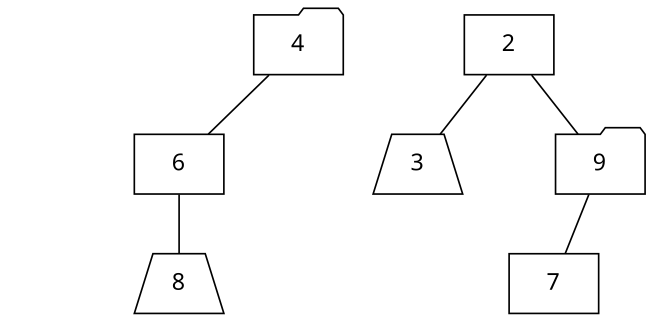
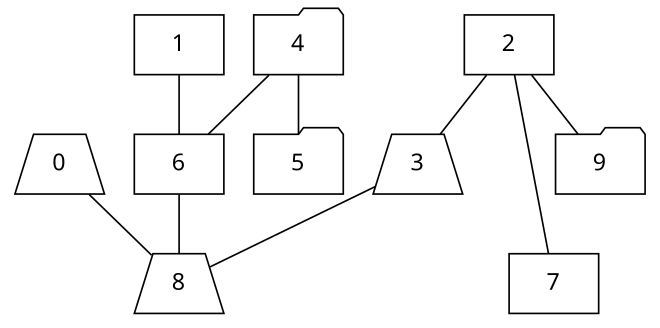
  graph {
    fontname="Noto Sans"
    node [fontname="Noto Sans" shape=box type=corner]
    edge [angle0=-.01 fontname="Noto Sans" frequency=1 type0=line]
+   0 [shape=trapezium x=19 y=489]
    8 [shape=trapezium type=intersection x=47 y=468]
    7 [x=33 y=521]
+   1 [x=527 y=443]
    6 [x=516 y=3]
    3 [shape=trapezium type=intersection x=493 y=481]
    2 [type=intersection x=510 y=516]
    9 [shape=folder type=endpoint x=571 y=564]
    4 [shape=folder x=6 y=6]
+   5 [shape=folder x=7 y=435]
+   0 -- 8 [angle0=-.64]
+   1 -- 6 [angle0=1.55]
    6 -- 8 [angle0=.69]
-   9 -- 7
+   3 -- 8 [angle0=.03]
+   2 -- 7
    2 -- 3 [angle0=1.12]
    2 -- 9 [angle0=.67]
    4 -- 6
+   4 -- 5 [angle0=1.57]
  }
